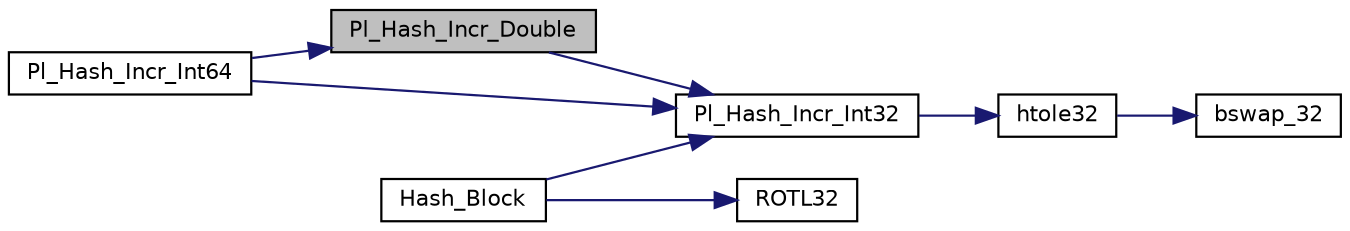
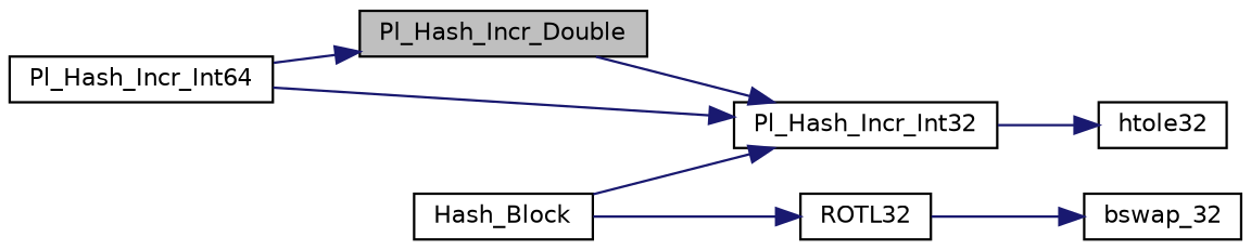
  digraph {
    rankdir=LR
    node [color=black fillcolor=white fontname=Helvetica fontsize=10 shape=record style=filled]
    edge [color=midnightblue fontname=Helvetica fontsize=10 labelfontname=Helvetica labelfontsize=10 style=solid]
    n1 [fillcolor=grey75 fontcolor=black height=0.2 label=Pl_Hash_Incr_Double width=0.4]
    n2 [height=0.2 label=Pl_Hash_Incr_Int32 width=0.4]
    n3 [height=0.2 label=Pl_Hash_Incr_Int64 width=0.4]
    n4 [height=0.2 label=htole32 width=0.4]
    n5 [height=0.2 label=Hash_Block width=0.4]
    n6 [height=0.2 label=ROTL32 width=0.4]
    n7 [height=0.2 label=bswap_32 width=0.4]
    n1 -> n2
    n2 -> n4
    n3 -> n1
    n3 -> n2
-   n4 -> n7
+   n6 -> n7
    n5 -> n2
    n5 -> n6
  }
